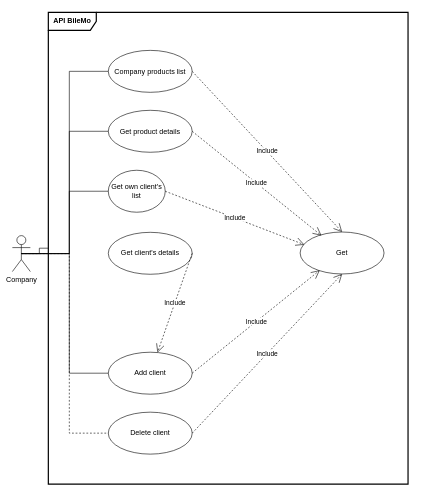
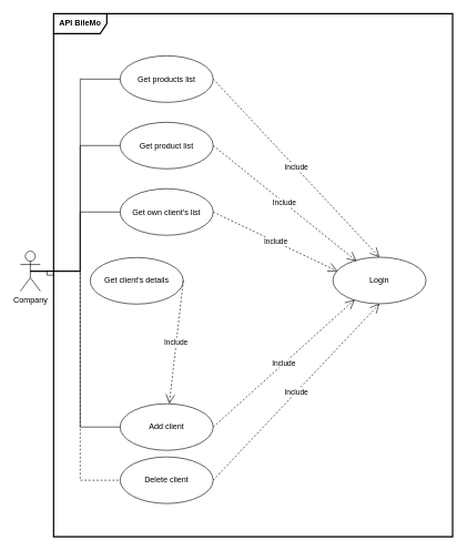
  <mxCell id="0" />
  <mxCell id="1" parent="0" />
  <mxCell id="2" value="&lt;b&gt;API BileMo&lt;/b&gt;" style="shape=umlFrame;whiteSpace=wrap;html=1;strokeWidth=2;width=80;height=30;" parent="1" vertex="1"><mxGeometry x="80" y="20" width="600" height="787" as="geometry" /></mxCell>
- <mxCell id="3" value="Company" style="shape=umlActor;verticalLabelPosition=bottom;verticalAlign=top;html=1;" parent="1" vertex="1"><mxGeometry x="20" y="392.5" width="30" height="60" as="geometry" /></mxCell>
- <mxCell id="4" value="Company products list" style="ellipse;whiteSpace=wrap;html=1;" parent="1" vertex="1"><mxGeometry x="180" y="83.5" width="140" height="70" as="geometry" /></mxCell>
- <mxCell id="5" value="Get product details" style="ellipse;whiteSpace=wrap;html=1;" parent="1" vertex="1"><mxGeometry x="180" y="183.5" width="140" height="70" as="geometry" /></mxCell>
- <mxCell id="6" value="Get client's details" style="ellipse;whiteSpace=wrap;html=1;" parent="1" vertex="1"><mxGeometry x="180" y="387" width="140" height="70" as="geometry" /></mxCell>
- <mxCell id="7" value="Get" style="ellipse;whiteSpace=wrap;html=1;" parent="1" vertex="1"><mxGeometry x="500" y="386.5" width="140" height="70" as="geometry" /></mxCell>
+ <mxCell id="3" value="Company" style="shape=umlActor;verticalLabelPosition=bottom;verticalAlign=top;html=1;" parent="1" vertex="1"><mxGeometry x="30" y="377.5" width="30" height="60" as="geometry" /></mxCell>
+ <mxCell id="4" value="Get products list" style="ellipse;whiteSpace=wrap;html=1;" parent="1" vertex="1"><mxGeometry x="180" y="83.5" width="140" height="70" as="geometry" /></mxCell>
+ <mxCell id="5" value="Get product list" style="ellipse;whiteSpace=wrap;html=1;" parent="1" vertex="1"><mxGeometry x="180" y="183.5" width="140" height="70" as="geometry" /></mxCell>
+ <mxCell id="6" value="Get client's details" style="ellipse;whiteSpace=wrap;html=1;" parent="1" vertex="1"><mxGeometry x="135" y="387" width="140" height="70" as="geometry" /></mxCell>
+ <mxCell id="7" value="Login" style="ellipse;whiteSpace=wrap;html=1;" parent="1" vertex="1"><mxGeometry x="500" y="386.5" width="140" height="70" as="geometry" /></mxCell>
  <mxCell id="8" value="" style="endArrow=none;html=1;rounded=0;exitX=0.5;exitY=0.5;exitDx=0;exitDy=0;exitPerimeter=0;entryX=0;entryY=0.5;entryDx=0;entryDy=0;edgeStyle=orthogonalEdgeStyle;" parent="1" source="3" target="5" edge="1"><mxGeometry relative="1" as="geometry"><mxPoint x="40" y="213" as="sourcePoint" /><mxPoint x="200" y="213" as="targetPoint" /></mxGeometry></mxCell>
  <mxCell id="9" value="" style="endArrow=none;html=1;rounded=0;exitX=0.5;exitY=0.5;exitDx=0;exitDy=0;exitPerimeter=0;entryX=0;entryY=0.5;entryDx=0;entryDy=0;edgeStyle=orthogonalEdgeStyle;" parent="1" source="3" target="4" edge="1"><mxGeometry relative="1" as="geometry"><mxPoint x="45" y="228.5" as="sourcePoint" /><mxPoint x="190" y="228.5" as="targetPoint" /></mxGeometry></mxCell>
  <mxCell id="10" value="" style="endArrow=none;html=1;rounded=0;exitX=0.5;exitY=0.5;exitDx=0;exitDy=0;exitPerimeter=0;edgeStyle=orthogonalEdgeStyle;" parent="1" source="3" target="2" edge="1"><mxGeometry relative="1" as="geometry"><mxPoint x="45" y="228.5" as="sourcePoint" /><mxPoint x="190" y="128.5" as="targetPoint" /></mxGeometry></mxCell>
  <mxCell id="11" value="Include" style="endArrow=open;endSize=12;dashed=1;html=1;rounded=0;endFill=0;exitX=1;exitY=0.5;exitDx=0;exitDy=0;" parent="1" source="6" target="16" edge="1"><mxGeometry width="160" relative="1" as="geometry"><mxPoint x="290" y="393.5" as="sourcePoint" /><mxPoint x="450" y="393.5" as="targetPoint" /></mxGeometry></mxCell>
  <mxCell id="12" value="Include" style="endArrow=open;endSize=12;dashed=1;html=1;rounded=0;endFill=0;entryX=0.254;entryY=0.085;entryDx=0;entryDy=0;exitX=1;exitY=0.5;exitDx=0;exitDy=0;entryPerimeter=0;" parent="1" source="5" target="7" edge="1"><mxGeometry width="160" relative="1" as="geometry"><mxPoint x="330" y="328.5" as="sourcePoint" /><mxPoint x="480" y="223.5" as="targetPoint" /></mxGeometry></mxCell>
  <mxCell id="13" value="Include" style="endArrow=open;endSize=12;dashed=1;html=1;rounded=0;endFill=0;entryX=0.5;entryY=0;entryDx=0;entryDy=0;exitX=1;exitY=0.5;exitDx=0;exitDy=0;" parent="1" source="4" target="7" edge="1"><mxGeometry width="160" relative="1" as="geometry"><mxPoint x="330" y="228.5" as="sourcePoint" /><mxPoint x="480" y="229.5" as="targetPoint" /></mxGeometry></mxCell>
- <mxCell id="14" value="Get own client's list" style="ellipse;whiteSpace=wrap;html=1;" parent="1" vertex="1"><mxGeometry x="180" y="283.5" width="95" height="70" as="geometry" /></mxCell>
+ <mxCell id="14" value="Get own client's list" style="ellipse;whiteSpace=wrap;html=1;" parent="1" vertex="1"><mxGeometry x="180" y="283.5" width="140" height="70" as="geometry" /></mxCell>
  <mxCell id="15" value="" style="endArrow=none;html=1;rounded=0;labelBackgroundColor=default;fontFamily=Helvetica;fontSize=11;fontColor=default;strokeColor=default;shape=connector;exitX=0.5;exitY=0.5;exitDx=0;exitDy=0;exitPerimeter=0;entryX=0;entryY=0.5;entryDx=0;entryDy=0;edgeStyle=orthogonalEdgeStyle;" edge="1" parent="1" source="3" target="14"><mxGeometry width="50" height="50" relative="1" as="geometry"><mxPoint x="260" y="327" as="sourcePoint" /><mxPoint x="310" y="277" as="targetPoint" /></mxGeometry></mxCell>
- <mxCell id="16" value="Add client" style="ellipse;whiteSpace=wrap;html=1;" vertex="1" parent="1"><mxGeometry x="180" y="587" width="140" height="70" as="geometry" /></mxCell>
+ <mxCell id="16" value="Add client" style="ellipse;whiteSpace=wrap;html=1;" vertex="1" parent="1"><mxGeometry x="180" y="607" width="140" height="70" as="geometry" /></mxCell>
  <mxCell id="17" value="Delete client" style="ellipse;whiteSpace=wrap;html=1;" vertex="1" parent="1"><mxGeometry x="180" y="687" width="140" height="70" as="geometry" /></mxCell>
  <mxCell id="18" value="" style="endArrow=none;html=1;rounded=0;exitX=0.5;exitY=0.5;exitDx=0;exitDy=0;exitPerimeter=0;entryX=0;entryY=0.5;entryDx=0;entryDy=0;edgeStyle=orthogonalEdgeStyle;" edge="1" parent="1" source="3" target="16"><mxGeometry relative="1" as="geometry"><mxPoint x="45" y="431.5" as="sourcePoint" /><mxPoint x="190" y="532" as="targetPoint" /></mxGeometry></mxCell>
  <mxCell id="19" value="" style="endArrow=none;html=1;rounded=0;exitX=0.5;exitY=0.5;exitDx=0;exitDy=0;exitPerimeter=0;entryX=0;entryY=0.5;entryDx=0;entryDy=0;edgeStyle=orthogonalEdgeStyle;dashed=1;" edge="1" parent="1" source="3" target="17"><mxGeometry relative="1" as="geometry"><mxPoint x="55" y="441.5" as="sourcePoint" /><mxPoint x="190" y="632" as="targetPoint" /></mxGeometry></mxCell>
  <mxCell id="20" value="Include" style="endArrow=open;endSize=12;dashed=1;html=1;rounded=0;endFill=0;entryX=0.05;entryY=0.302;entryDx=0;entryDy=0;exitX=1;exitY=0.5;exitDx=0;exitDy=0;entryPerimeter=0;" edge="1" parent="1" source="14" target="7"><mxGeometry width="160" relative="1" as="geometry"><mxPoint x="330" y="228.5" as="sourcePoint" /><mxPoint x="480" y="229.5" as="targetPoint" /></mxGeometry></mxCell>
  <mxCell id="21" value="Include" style="endArrow=open;endSize=12;dashed=1;html=1;rounded=0;endFill=0;exitX=1;exitY=0.5;exitDx=0;exitDy=0;entryX=0.233;entryY=0.913;entryDx=0;entryDy=0;entryPerimeter=0;" edge="1" parent="1" source="16" target="7"><mxGeometry width="160" relative="1" as="geometry"><mxPoint x="330" y="532" as="sourcePoint" /><mxPoint x="519" y="448" as="targetPoint" /></mxGeometry></mxCell>
  <mxCell id="22" value="Include" style="endArrow=open;endSize=12;dashed=1;html=1;rounded=0;endFill=0;exitX=1;exitY=0.5;exitDx=0;exitDy=0;entryX=0.5;entryY=1;entryDx=0;entryDy=0;" edge="1" parent="1" source="17" target="7"><mxGeometry width="160" relative="1" as="geometry"><mxPoint x="330" y="632" as="sourcePoint" /><mxPoint x="529" y="458" as="targetPoint" /></mxGeometry></mxCell>
